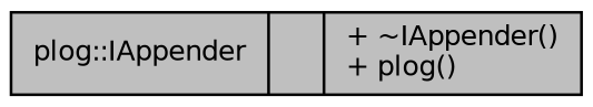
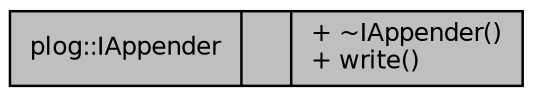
  digraph {
    rankdir=LR
-   n1 [color=black fillcolor=grey75 fontcolor=black fontname=Helvetica fontsize=10 height=0.2 label="{plog::IAppender\n||+ ~IAppender()\l+ plog()\l}" shape=record style=filled width=0.4]
+   n1 [color=black fillcolor=grey75 fontcolor=black fontname=Helvetica fontsize=10 height=0.2 label="{plog::IAppender\n||+ ~IAppender()\l+ write()\l}" shape=record style=filled width=0.4]
  }
